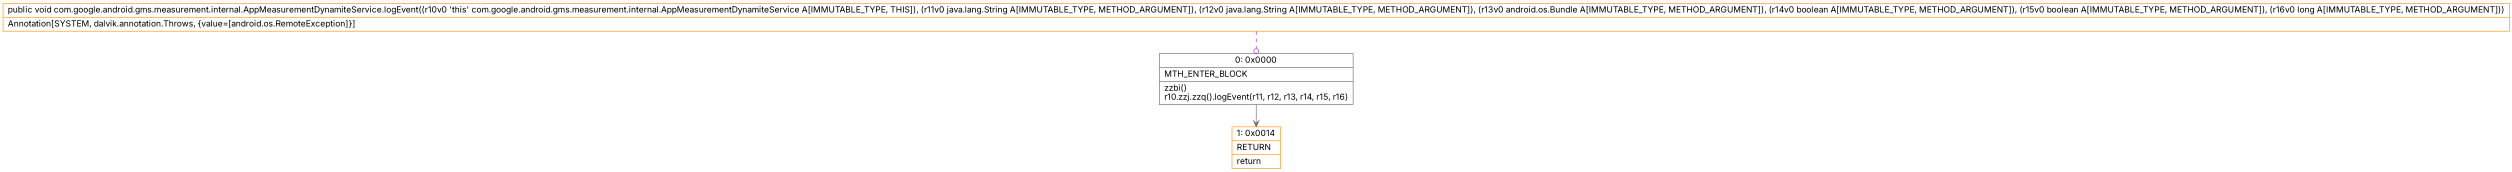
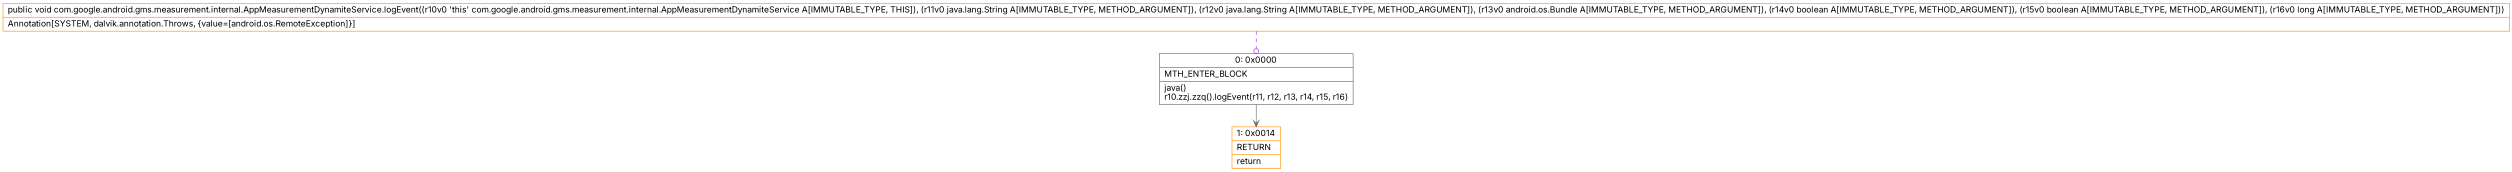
  digraph {
    fontname=Inter
    node [shape=record color=darkorange fontname=Inter]
    edge [fontname=Inter]
-   n1 [label="{0\:\ 0x0000|MTH_ENTER_BLOCK\l|zzbi()\lr10.zzj.zzq().logEvent(r11, r12, r13, r14, r15, r16)\l}" color=gray40]
+   n1 [label="{0\:\ 0x0000|MTH_ENTER_BLOCK\l|java()\lr10.zzj.zzq().logEvent(r11, r12, r13, r14, r15, r16)\l}" color=gray40]
    n2 [label="{1\:\ 0x0014|RETURN\l|return\l}"]
    n3 [label="{public void com.google.android.gms.measurement.internal.AppMeasurementDynamiteService.logEvent((r10v0 'this' com.google.android.gms.measurement.internal.AppMeasurementDynamiteService A[IMMUTABLE_TYPE, THIS]), (r11v0 java.lang.String A[IMMUTABLE_TYPE, METHOD_ARGUMENT]), (r12v0 java.lang.String A[IMMUTABLE_TYPE, METHOD_ARGUMENT]), (r13v0 android.os.Bundle A[IMMUTABLE_TYPE, METHOD_ARGUMENT]), (r14v0 boolean A[IMMUTABLE_TYPE, METHOD_ARGUMENT]), (r15v0 boolean A[IMMUTABLE_TYPE, METHOD_ARGUMENT]), (r16v0 long A[IMMUTABLE_TYPE, METHOD_ARGUMENT]))  | Annotation[SYSTEM, dalvik.annotation.Throws, \{value=[android.os.RemoteException]\}]\l}"]
    n1 -> n2 [color=gray40 style=solid arrowhead=vee]
    n3 -> n1 [color=purple style=dashed arrowhead=odot]
  }
